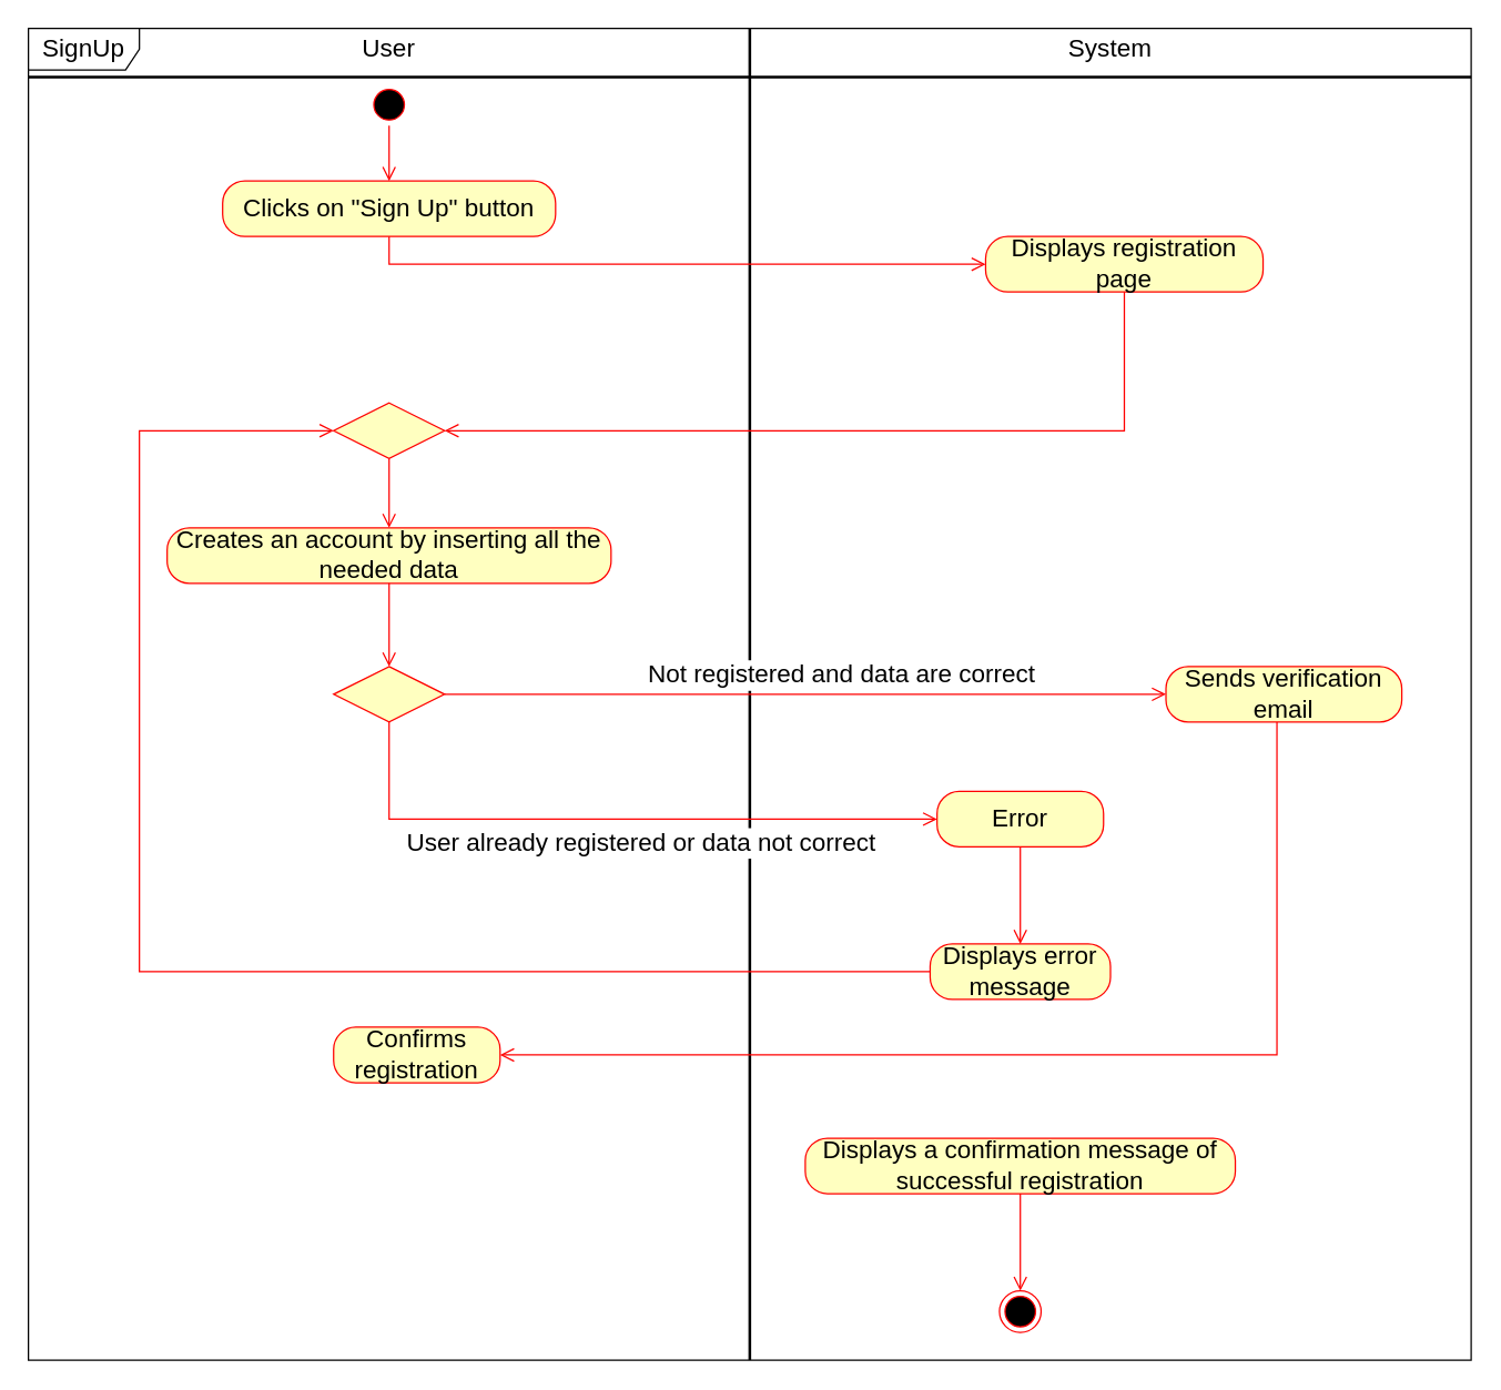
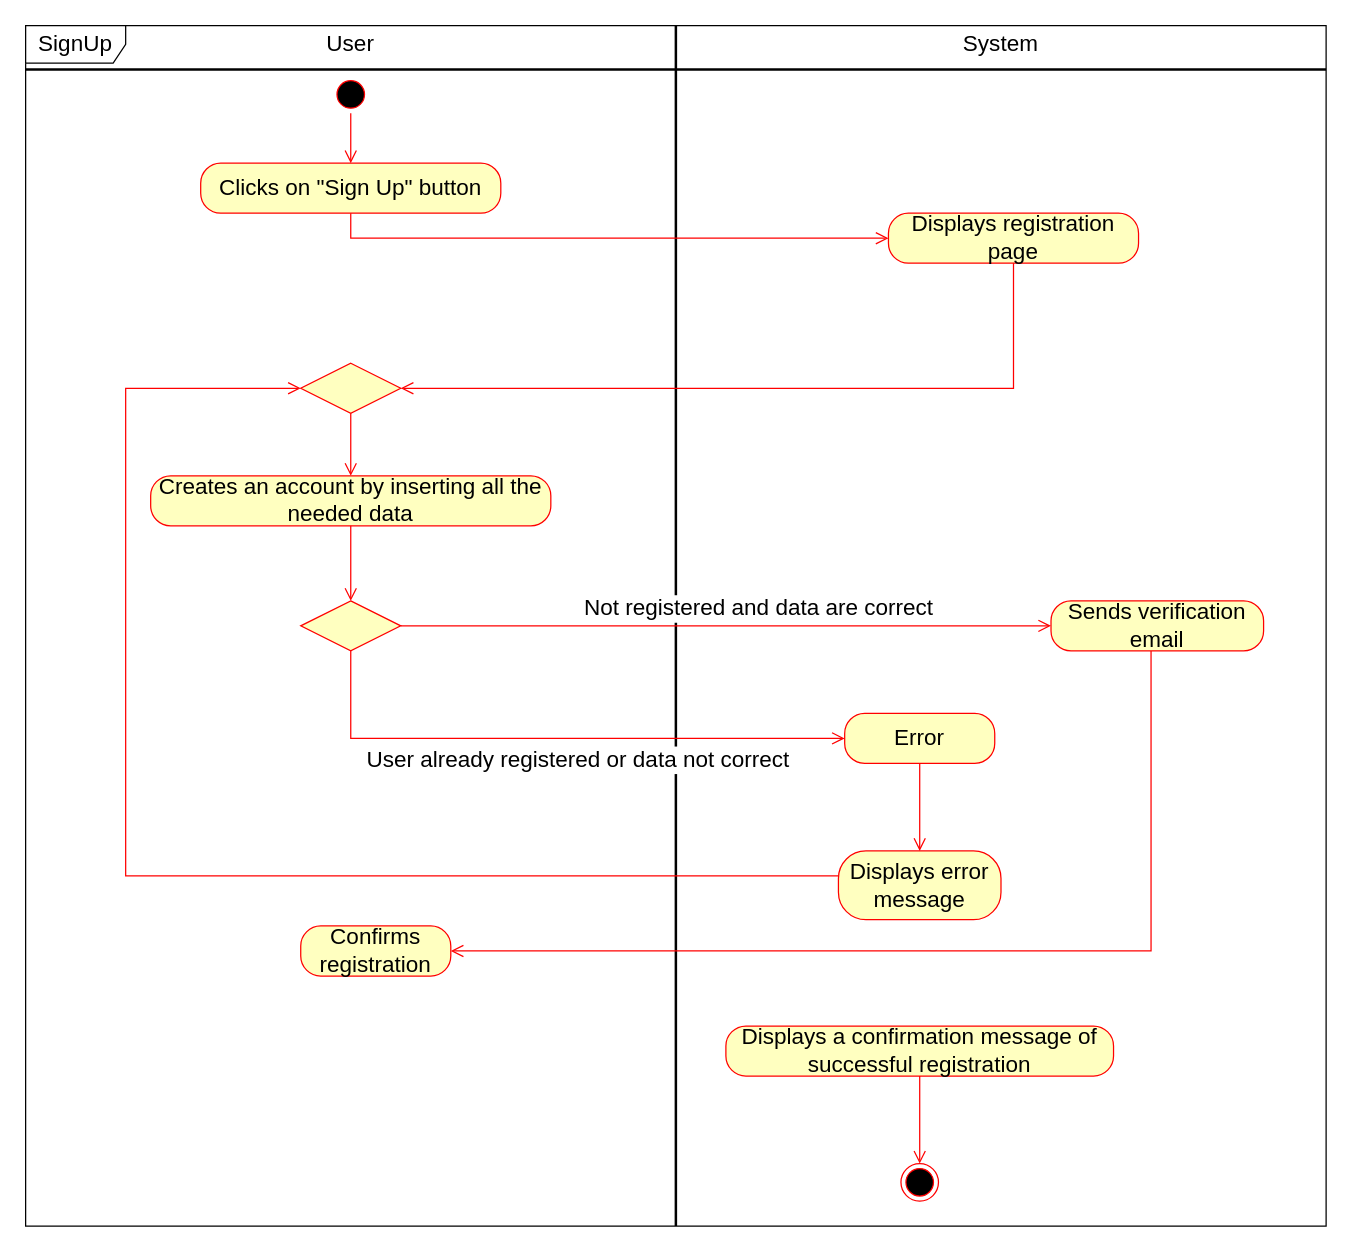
  <mxCell id="0" />
  <mxCell id="1" parent="0" />
  <mxCell id="2" value="&lt;font style=&quot;font-size: 18px&quot;&gt;SignUp&lt;/font&gt;" style="shape=umlFrame;whiteSpace=wrap;html=1;width=80;height=30;" parent="1" vertex="1"><mxGeometry x="20" width="1040" height="960" as="geometry" y="20" /></mxCell>
  <mxCell id="3" value="" style="line;strokeWidth=2;direction=south;html=1;" parent="1" vertex="1"><mxGeometry x="535" width="10" height="960" as="geometry" y="20" /></mxCell>
  <mxCell id="4" value="" style="ellipse;html=1;shape=startState;fillColor=#000000;strokeColor=#ff0000;" parent="1" vertex="1"><mxGeometry x="265" y="60" width="30" height="30" as="geometry" /></mxCell>
  <mxCell id="5" value="" style="edgeStyle=orthogonalEdgeStyle;html=1;verticalAlign=bottom;endArrow=open;endSize=8;strokeColor=#ff0000;rounded=0;" parent="1" source="4" target="26" edge="1"><mxGeometry relative="1" as="geometry"><mxPoint x="280" y="150" as="targetPoint" /></mxGeometry></mxCell>
  <mxCell id="6" value="" style="rhombus;whiteSpace=wrap;html=1;fillColor=#ffffc0;strokeColor=#ff0000;" parent="1" vertex="1"><mxGeometry x="240" y="290" width="80" height="40" as="geometry" /></mxCell>
  <mxCell id="7" value="" style="edgeStyle=orthogonalEdgeStyle;html=1;align=left;verticalAlign=top;endArrow=open;endSize=8;strokeColor=#ff0000;rounded=0;" parent="1" source="6" target="8" edge="1"><mxGeometry x="-1" relative="1" as="geometry"><mxPoint x="280" y="380" as="targetPoint" /></mxGeometry></mxCell>
  <mxCell id="8" value="&lt;font style=&quot;font-size: 18px&quot;&gt;Creates an account by inserting all the needed data&lt;/font&gt;" style="rounded=1;whiteSpace=wrap;html=1;arcSize=40;fontColor=#000000;fillColor=#ffffc0;strokeColor=#ff0000;" parent="1" vertex="1"><mxGeometry x="120" y="380" width="320" height="40" as="geometry" /></mxCell>
  <mxCell id="9" value="" style="edgeStyle=orthogonalEdgeStyle;html=1;verticalAlign=bottom;endArrow=open;endSize=8;strokeColor=#ff0000;rounded=0;" parent="1" source="8" target="10" edge="1"><mxGeometry relative="1" as="geometry"><mxPoint x="280" y="480" as="targetPoint" /></mxGeometry></mxCell>
  <mxCell id="10" value="" style="rhombus;whiteSpace=wrap;html=1;fillColor=#ffffc0;strokeColor=#ff0000;" parent="1" vertex="1"><mxGeometry x="240" y="480" width="80" height="40" as="geometry" /></mxCell>
  <mxCell id="11" value="&lt;font style=&quot;font-size: 18px&quot;&gt;Not registered and data are correct&lt;/font&gt;" style="edgeStyle=orthogonalEdgeStyle;html=1;align=left;verticalAlign=bottom;endArrow=open;endSize=8;strokeColor=#ff0000;rounded=0;" parent="1" source="10" target="14" edge="1"><mxGeometry x="-0.444" relative="1" as="geometry"><mxPoint x="420" y="500" as="targetPoint" /><mxPoint as="offset" /></mxGeometry></mxCell>
  <mxCell id="12" value="&lt;font style=&quot;font-size: 18px&quot;&gt;User already registered or data not correct&lt;/font&gt;" style="edgeStyle=orthogonalEdgeStyle;html=1;align=left;verticalAlign=top;endArrow=open;endSize=8;strokeColor=#ff0000;rounded=0;" parent="1" source="10" target="24" edge="1"><mxGeometry x="-0.65" relative="1" as="geometry"><mxPoint x="610" y="620" as="targetPoint" /><Array as="points"><mxPoint x="280" y="590" /></Array><mxPoint as="offset" /></mxGeometry></mxCell>
  <mxCell id="13" value="" style="edgeStyle=orthogonalEdgeStyle;html=1;verticalAlign=bottom;endArrow=open;endSize=8;strokeColor=#ff0000;rounded=0;" parent="1" source="23" target="6" edge="1"><mxGeometry relative="1" as="geometry"><mxPoint x="670" y="744" as="targetPoint" /><Array as="points"><mxPoint x="100" y="700" /><mxPoint x="100" y="310" /></Array><mxPoint x="670" y="640" as="sourcePoint" /></mxGeometry></mxCell>
  <mxCell id="14" value="&lt;font style=&quot;font-size: 18px&quot;&gt;Sends verification email&lt;/font&gt;" style="rounded=1;whiteSpace=wrap;html=1;arcSize=40;fontColor=#000000;fillColor=#ffffc0;strokeColor=#ff0000;" parent="1" vertex="1"><mxGeometry x="840" y="480" width="170" height="40" as="geometry" /></mxCell>
  <mxCell id="15" value="" style="edgeStyle=orthogonalEdgeStyle;html=1;verticalAlign=bottom;endArrow=open;endSize=8;strokeColor=#ff0000;rounded=0;" parent="1" source="14" target="16" edge="1"><mxGeometry relative="1" as="geometry"><mxPoint x="920" y="580" as="targetPoint" /><Array as="points"><mxPoint x="920" y="760" /></Array></mxGeometry></mxCell>
  <mxCell id="16" value="&lt;font style=&quot;font-size: 18px&quot;&gt;Confirms registration&lt;/font&gt;" style="rounded=1;whiteSpace=wrap;html=1;arcSize=40;fontColor=#000000;fillColor=#ffffc0;strokeColor=#ff0000;" parent="1" vertex="1"><mxGeometry x="240" y="740" width="120" height="40" as="geometry" /></mxCell>
  <mxCell id="17" value="&lt;font style=&quot;font-size: 18px&quot;&gt;Displays a confirmation message of successful registration&lt;/font&gt;" style="rounded=1;whiteSpace=wrap;html=1;arcSize=40;fontColor=#000000;fillColor=#ffffc0;strokeColor=#ff0000;" parent="1" vertex="1"><mxGeometry x="580" y="820" width="310" height="40" as="geometry" /></mxCell>
  <mxCell id="18" value="" style="edgeStyle=orthogonalEdgeStyle;html=1;verticalAlign=bottom;endArrow=open;endSize=8;strokeColor=#ff0000;rounded=0;" parent="1" source="17" target="19" edge="1"><mxGeometry relative="1" as="geometry"><mxPoint x="680" y="900" as="targetPoint" /></mxGeometry></mxCell>
  <mxCell id="19" value="" style="ellipse;html=1;shape=endState;fillColor=#000000;strokeColor=#ff0000;" parent="1" vertex="1"><mxGeometry x="720" y="930" width="30" height="30" as="geometry" /></mxCell>
  <mxCell id="20" value="" style="line;strokeWidth=2;html=1;" parent="1" vertex="1"><mxGeometry x="20" y="50" width="1040" height="10" as="geometry" /></mxCell>
  <mxCell id="21" value="&lt;font style=&quot;font-size: 18px&quot;&gt;User&lt;/font&gt;" style="text;html=1;strokeColor=none;fillColor=none;align=center;verticalAlign=middle;whiteSpace=wrap;rounded=0;" parent="1" vertex="1"><mxGeometry x="250" width="60" height="30" as="geometry" y="20" /></mxCell>
  <mxCell id="22" value="&lt;font style=&quot;font-size: 18px&quot;&gt;System&lt;/font&gt;" style="text;html=1;strokeColor=none;fillColor=none;align=center;verticalAlign=middle;whiteSpace=wrap;rounded=0;" parent="1" vertex="1"><mxGeometry x="770" width="60" height="30" as="geometry" y="20" /></mxCell>
- <mxCell id="23" value="&lt;font style=&quot;font-size: 18px&quot;&gt;Displays error message&lt;/font&gt;" style="rounded=1;whiteSpace=wrap;html=1;arcSize=40;fontColor=#000000;fillColor=#ffffc0;strokeColor=#ff0000;" parent="1" vertex="1"><mxGeometry x="670" y="680" width="130" height="40" as="geometry" /></mxCell>
+ <mxCell id="23" value="&lt;font style=&quot;font-size: 18px&quot;&gt;Displays error message&lt;/font&gt;" style="rounded=1;whiteSpace=wrap;html=1;arcSize=40;fontColor=#000000;fillColor=#ffffc0;strokeColor=#ff0000;" parent="1" vertex="1"><mxGeometry x="670" y="680" width="130" height="55" as="geometry" /></mxCell>
  <mxCell id="24" value="&lt;font style=&quot;font-size: 18px&quot;&gt;Error&lt;/font&gt;" style="rounded=1;whiteSpace=wrap;html=1;arcSize=40;fontColor=#000000;fillColor=#ffffc0;strokeColor=#ff0000;" parent="1" vertex="1"><mxGeometry x="675" y="570" width="120" height="40" as="geometry" /></mxCell>
  <mxCell id="25" value="" style="edgeStyle=orthogonalEdgeStyle;html=1;verticalAlign=bottom;endArrow=open;endSize=8;strokeColor=#ff0000;rounded=0;" parent="1" source="24" target="23" edge="1"><mxGeometry relative="1" as="geometry"><mxPoint x="670" y="670" as="targetPoint" /></mxGeometry></mxCell>
  <mxCell id="26" value="&lt;font style=&quot;font-size: 18px&quot;&gt;Clicks on &quot;Sign Up&quot; button&lt;/font&gt;" style="rounded=1;whiteSpace=wrap;html=1;arcSize=40;fontColor=#000000;fillColor=#ffffc0;strokeColor=#ff0000;" parent="1" vertex="1"><mxGeometry x="160" y="130" width="240" height="40" as="geometry" /></mxCell>
  <mxCell id="27" value="" style="edgeStyle=orthogonalEdgeStyle;html=1;verticalAlign=bottom;endArrow=open;endSize=8;strokeColor=#ff0000;rounded=0;" parent="1" source="26" target="28" edge="1"><mxGeometry relative="1" as="geometry"><mxPoint x="280" y="220" as="targetPoint" /><Array as="points"><mxPoint x="280" y="190" /></Array></mxGeometry></mxCell>
  <mxCell id="28" value="&lt;font style=&quot;font-size: 18px&quot;&gt;Displays registration page&lt;/font&gt;" style="rounded=1;whiteSpace=wrap;html=1;arcSize=40;fontColor=#000000;fillColor=#ffffc0;strokeColor=#ff0000;" parent="1" vertex="1"><mxGeometry x="710" y="170" width="200" height="40" as="geometry" /></mxCell>
  <mxCell id="29" value="" style="edgeStyle=orthogonalEdgeStyle;html=1;verticalAlign=bottom;endArrow=open;endSize=8;strokeColor=#ff0000;rounded=0;" parent="1" source="28" target="6" edge="1"><mxGeometry relative="1" as="geometry"><mxPoint x="800" y="230" as="targetPoint" /><Array as="points"><mxPoint x="810" y="310" /></Array></mxGeometry></mxCell>
